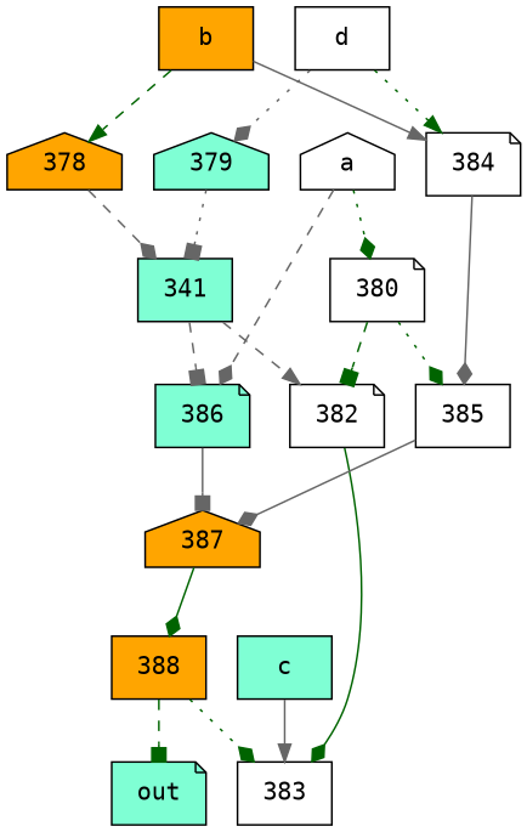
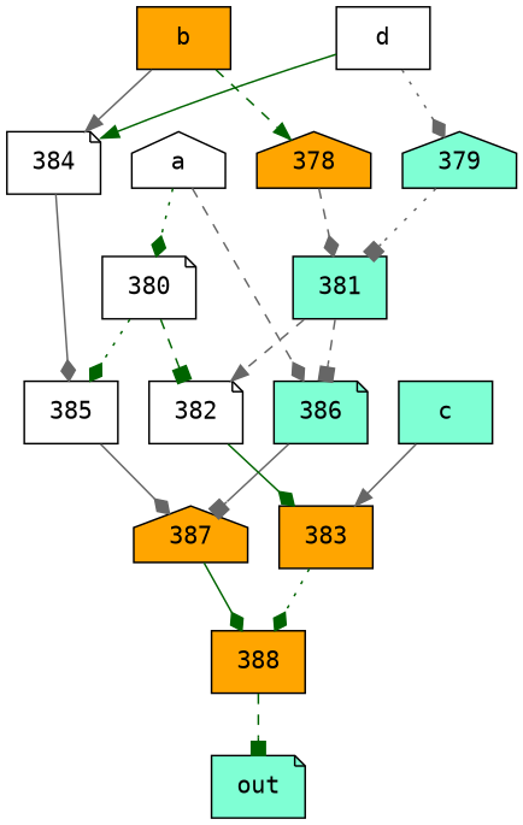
  strict digraph {
    fontname="DejaVu Sans Mono"
    node [fillcolor=white fontname="DejaVu Sans Mono" shape=box style=filled]
    edge [arrowhead=diamond color=gray40 fontname="DejaVu Sans Mono" style=solid]
    388 [fillcolor=orange]
    out [fillcolor=aquamarine shape=note]
    a [shape=house]
    380 [shape=note]
    386 [fillcolor=aquamarine shape=note]
    382 [shape=note]
    385
    387 [fillcolor=orange shape=house]
-   383
+   383 [fillcolor=orange]
    b [fillcolor=orange]
    378 [fillcolor=orange shape=house]
    384 [shape=note]
-   381 [fillcolor=aquamarine label=341]
+   381 [fillcolor=aquamarine]
    c [fillcolor=aquamarine]
    d
    379 [fillcolor=aquamarine shape=house]
    388 -> out [arrowhead=box color=darkgreen style=dashed]
    a -> 380 [color=darkgreen style=dotted]
    a -> 386 [style=dashed]
    380 -> 382 [arrowhead=box color=darkgreen style=dashed]
    380 -> 385 [color=darkgreen style=dotted]
    386 -> 387 [arrowhead=box]
    382 -> 383 [color=darkgreen]
    385 -> 387
    387 -> 388 [color=darkgreen]
-   388 -> 383 [color=darkgreen style=dotted]
+   383 -> 388 [color=darkgreen style=dotted]
    b -> 378 [arrowhead=normal color=darkgreen style=dashed]
    b -> 384 [arrowhead=normal]
    378 -> 381 [style=dashed]
    384 -> 385
    381 -> 386 [arrowhead=box style=dashed]
    381 -> 382 [arrowhead=normal style=dashed]
    c -> 383 [arrowhead=normal]
-   d -> 384 [arrowhead=normal color=darkgreen style=dotted]
+   d -> 384 [arrowhead=normal color=darkgreen]
    d -> 379 [style=dotted]
    379 -> 381 [arrowhead=box style=dotted]
  }
